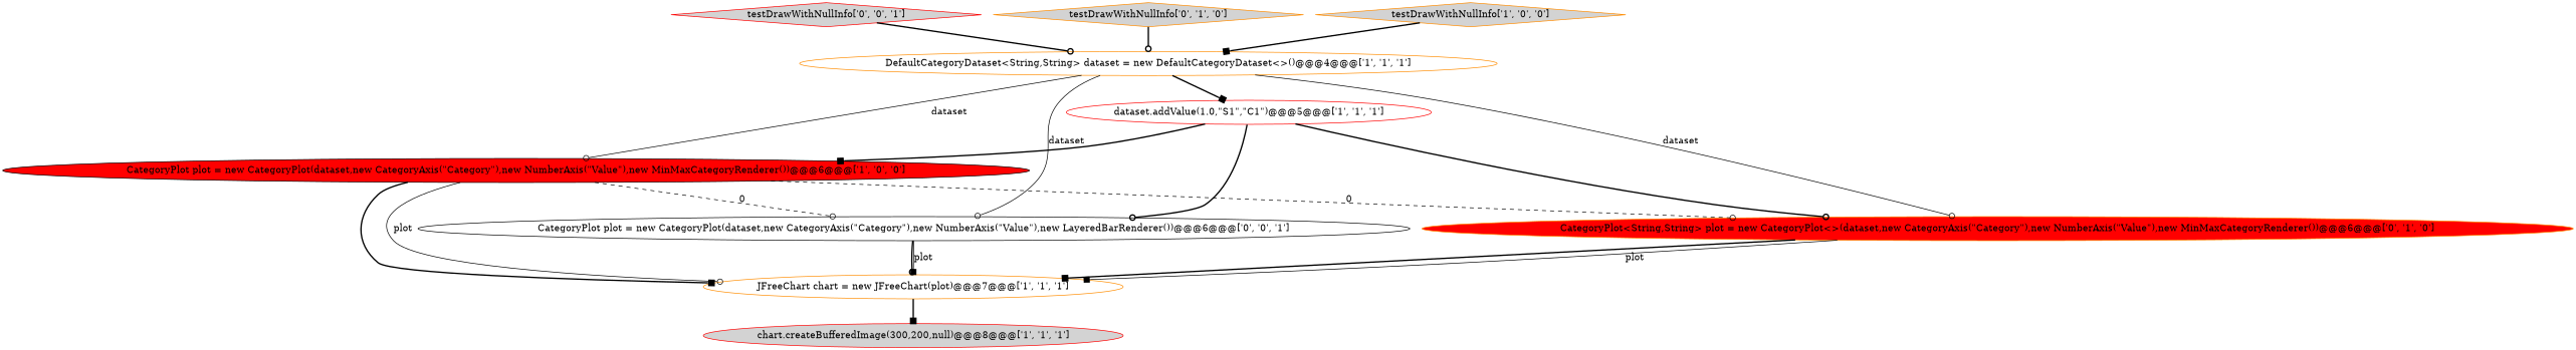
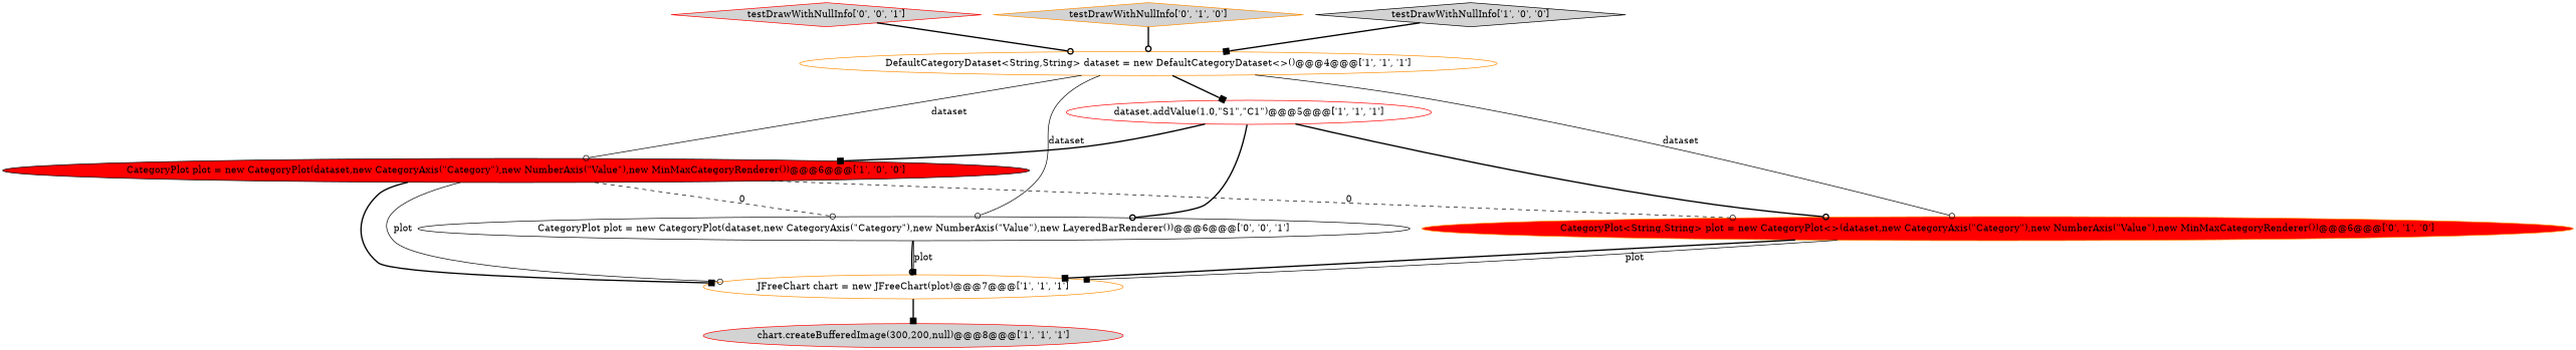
  digraph {
    node [fillcolor=white shape=ellipse style=filled color=darkorange]
    edge [style=bold arrowhead=odot]
    n1 [fillcolor=red label="CategoryPlot<String,String> plot = new CategoryPlot<>(dataset,new CategoryAxis(\"Category\"),new NumberAxis(\"Value\"),new MinMaxCategoryRenderer())@@@6@@@['0', '1', '0']"]
    n2 [label="JFreeChart chart = new JFreeChart(plot)@@@7@@@['1', '1', '1']"]
    n3 [fillcolor=lightgray label="testDrawWithNullInfo['0', '0', '1']" shape=diamond color=red]
    n4 [label="DefaultCategoryDataset<String,String> dataset = new DefaultCategoryDataset<>()@@@4@@@['1', '1', '1']"]
    n5 [fillcolor=lightgray label="chart.createBufferedImage(300,200,null)@@@8@@@['1', '1', '1']" color=red]
    n6 [label="dataset.addValue(1.0,\"S1\",\"C1\")@@@5@@@['1', '1', '1']" color=red]
    n7 [label="CategoryPlot plot = new CategoryPlot(dataset,new CategoryAxis(\"Category\"),new NumberAxis(\"Value\"),new LayeredBarRenderer())@@@6@@@['0', '0', '1']" color=black]
    n8 [fillcolor=red label="CategoryPlot plot = new CategoryPlot(dataset,new CategoryAxis(\"Category\"),new NumberAxis(\"Value\"),new MinMaxCategoryRenderer())@@@6@@@['1', '0', '0']" color=black]
    n9 [fillcolor=lightgray label="testDrawWithNullInfo['0', '1', '0']" shape=diamond]
-   n10 [fillcolor=lightgray label="testDrawWithNullInfo['1', '0', '0']" shape=diamond]
+   n10 [fillcolor=lightgray label="testDrawWithNullInfo['1', '0', '0']" shape=diamond color=black]
    n1 -> n2 [arrowhead=box]
    n1 -> n2 [label=plot style=solid arrowhead=box]
    n2 -> n5 [arrowhead=box]
    n3 -> n4
    n4 -> n1 [label=dataset style=solid]
    n4 -> n6 [arrowhead=box]
    n4 -> n7 [label=dataset style=solid]
    n4 -> n8 [label=dataset style=solid]
    n6 -> n1
    n6 -> n7
    n6 -> n8 [arrowhead=box]
    n7 -> n2
    n7 -> n2 [label=plot style=solid arrowhead=box]
    n8 -> n1 [label=0 style=dashed]
    n8 -> n2 [arrowhead=box]
    n8 -> n2 [label=plot style=solid]
    n8 -> n7 [label=0 style=dashed]
    n9 -> n4
    n10 -> n4 [arrowhead=box]
  }
